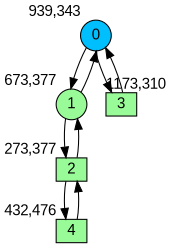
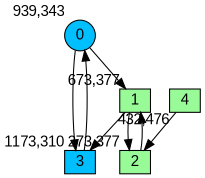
  digraph {
    bgcolor=white
    fontname="Liberation Sans"
    node [fillcolor=palegreen fixedsize=true fontname="Liberation Sans" shape=box style=filled]
    edge [fontname="Liberation Sans"]
    0 [fillcolor=deepskyblue height=0.3 shape=circle width=0.4 xlabel="939,343"]
-   1 [height=0.3 shape=circle width=0.4 xlabel="673,377"]
-   3 [height=0.3 width=0.4 xlabel="1173,310"]
+   1 [height=0.3 width=0.4 xlabel="673,377"]
+   3 [fillcolor=deepskyblue height=0.3 width=0.4 xlabel="1173,310"]
    2 [height=0.3 width=0.4 xlabel="273,377"]
    4 [height=0.3 width=0.4 xlabel="432,476"]
    0 -> 1
    0 -> 3
-   1 -> 0
+   1 -> 3
    1 -> 2
    3 -> 0
    2 -> 1
-   2 -> 4
    4 -> 2
  }
